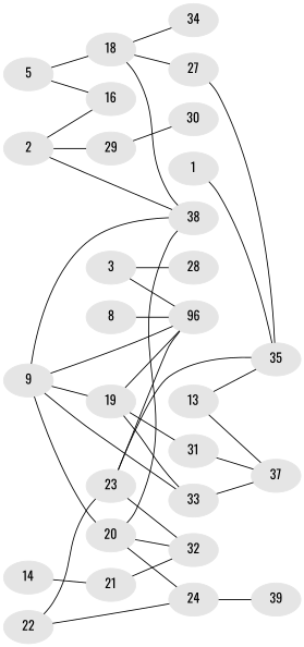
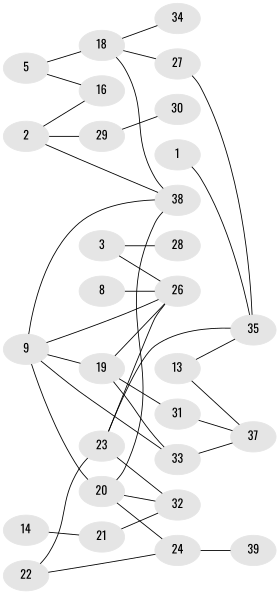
  graph {
    fontname=Oswald
    rankdir=LR
    node [color=gray90 fontname=Oswald style=filled]
    edge [fontname=Oswald weight=1.0]
    1
    35
    n3 [label=16]
    2
    29
    38
    30
    3
-   26 [label=96]
+   26
    28
    5
    18
    27
    34
    8
    9
    19
    20
    33
    31
    24
    32
    37
    13
    14
    21
    39
    22
    23
    1 -- 35
    2 -- n3
    2 -- 29
    2 -- 38
    29 -- 30
    3 -- 26
    3 -- 28
    5 -- n3
    5 -- 18
    18 -- 38
    18 -- 27
    18 -- 34
    27 -- 35
    8 -- 26
    9 -- 38 [weight=2.0]
    9 -- 26
    9 -- 19
    9 -- 20
    9 -- 33
    19 -- 26
    19 -- 33
    19 -- 31
    20 -- 38
    20 -- 24 [weight=2.0]
    20 -- 32
    33 -- 37 [weight=2.0]
    31 -- 37
    24 -- 39
    13 -- 35 [weight=2.0]
    13 -- 37
    14 -- 21
    21 -- 32
    22 -- 24
    22 -- 23
    23 -- 35
    23 -- 26
    23 -- 32
  }
